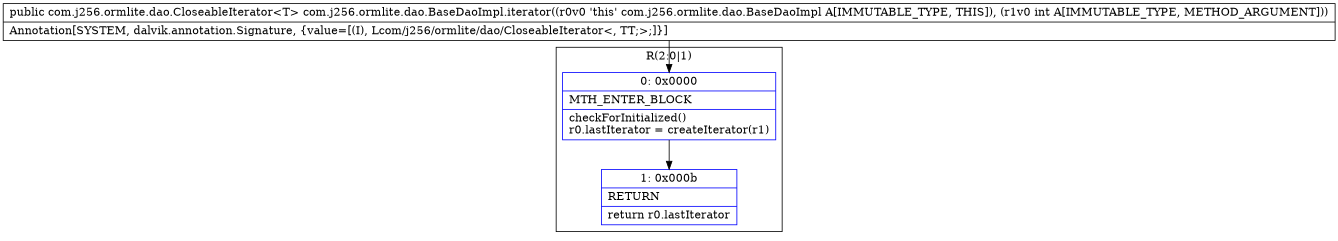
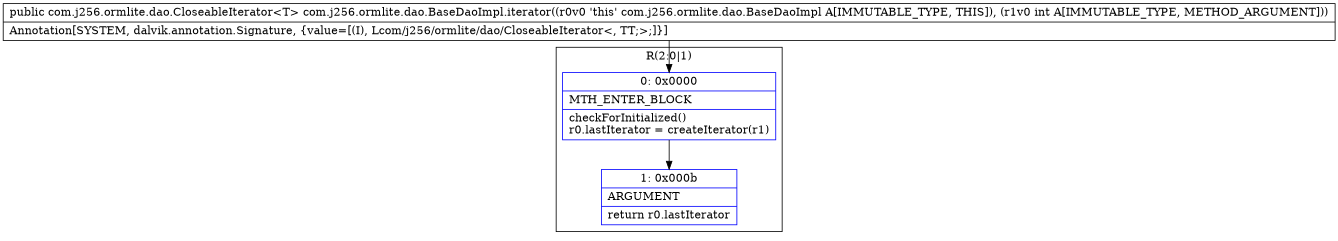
  digraph {
    node [color=blue shape=record]
    n1 [label="{0\:\ 0x0000|MTH_ENTER_BLOCK\l|checkForInitialized()\lr0.lastIterator = createIterator(r1)\l}"]
-   n2 [label="{1\:\ 0x000b|RETURN\l|return r0.lastIterator\l}"]
+   n2 [label="{1\:\ 0x000b|ARGUMENT\l|return r0.lastIterator\l}"]
    n3 [label="{public com.j256.ormlite.dao.CloseableIterator\<T\> com.j256.ormlite.dao.BaseDaoImpl.iterator((r0v0 'this' com.j256.ormlite.dao.BaseDaoImpl A[IMMUTABLE_TYPE, THIS]), (r1v0 int A[IMMUTABLE_TYPE, METHOD_ARGUMENT]))  | Annotation[SYSTEM, dalvik.annotation.Signature, \{value=[(I), Lcom\/j256\/ormlite\/dao\/CloseableIterator\<, TT;\>;]\}]\l}" color=""]
    subgraph cluster_1 {
      label="R(2:0|1)"
      n1
      n2
    }
    n1 -> n2
    n3 -> n1
  }
